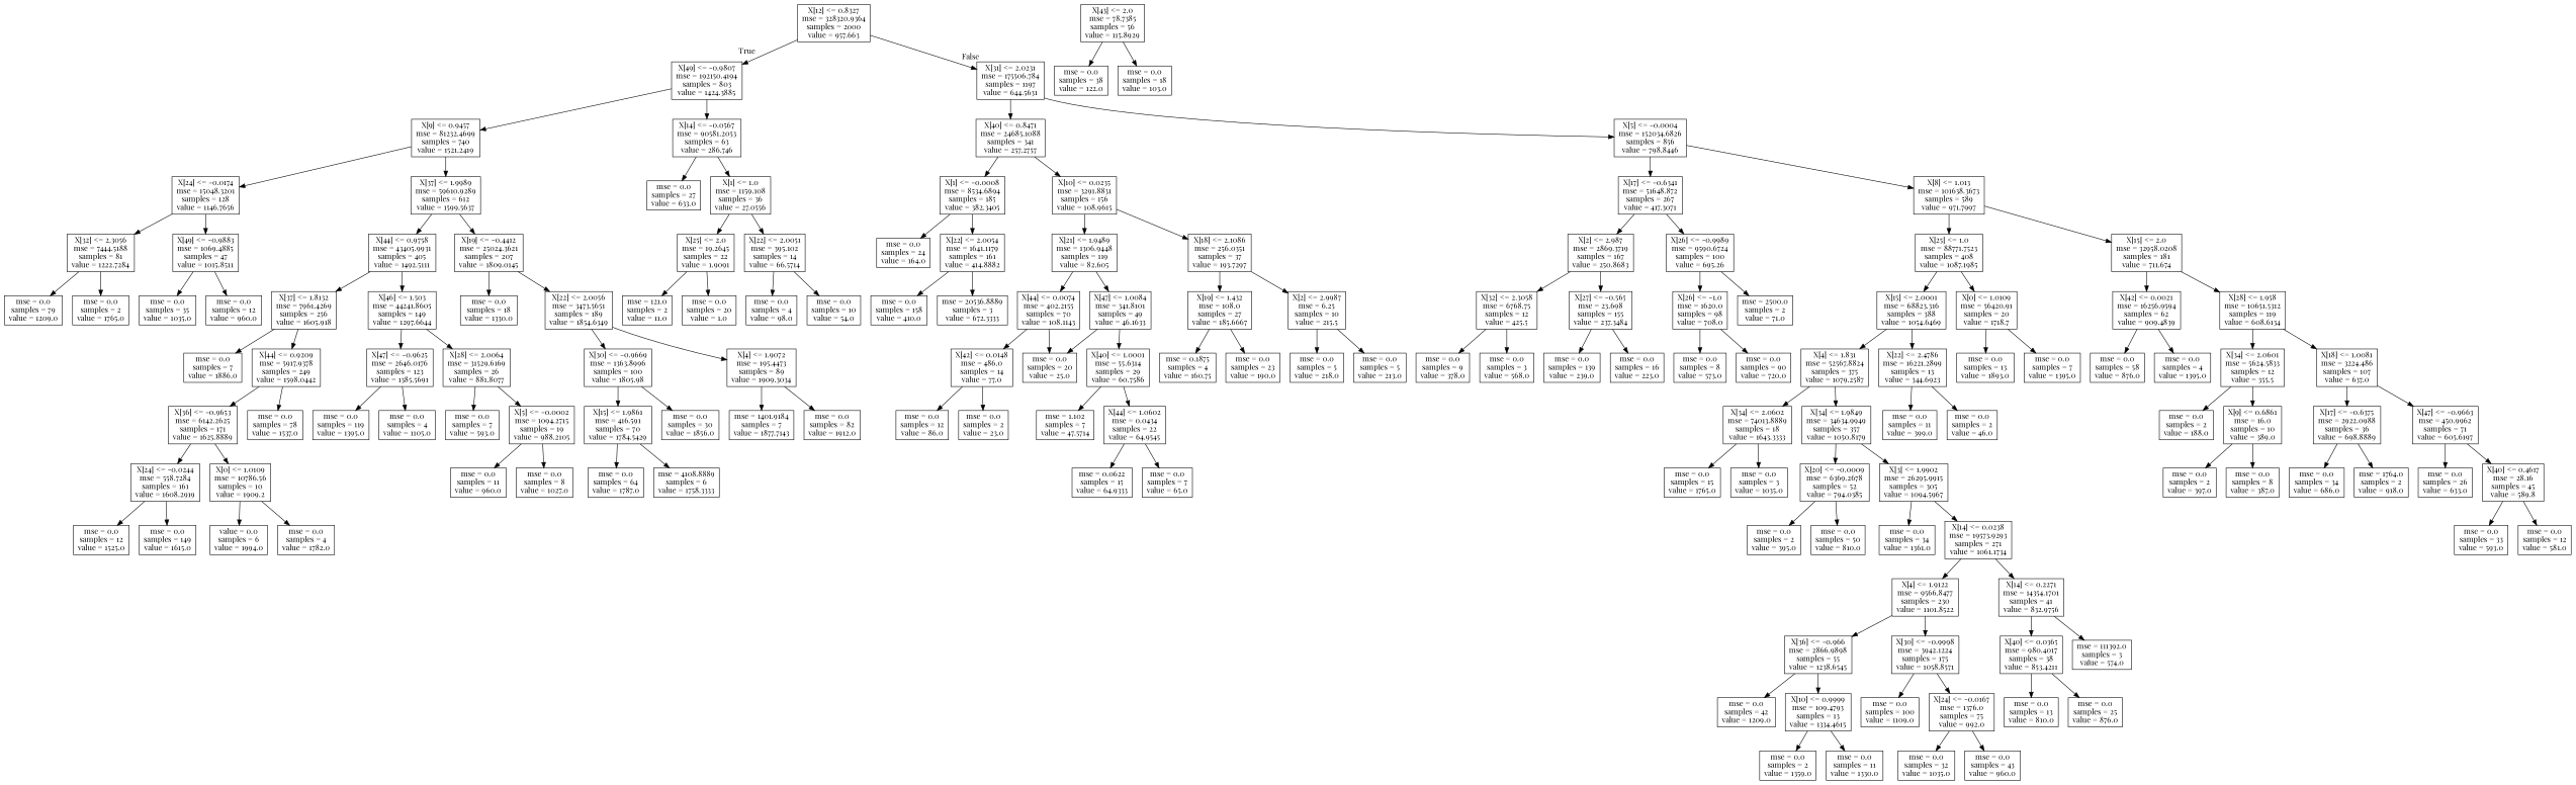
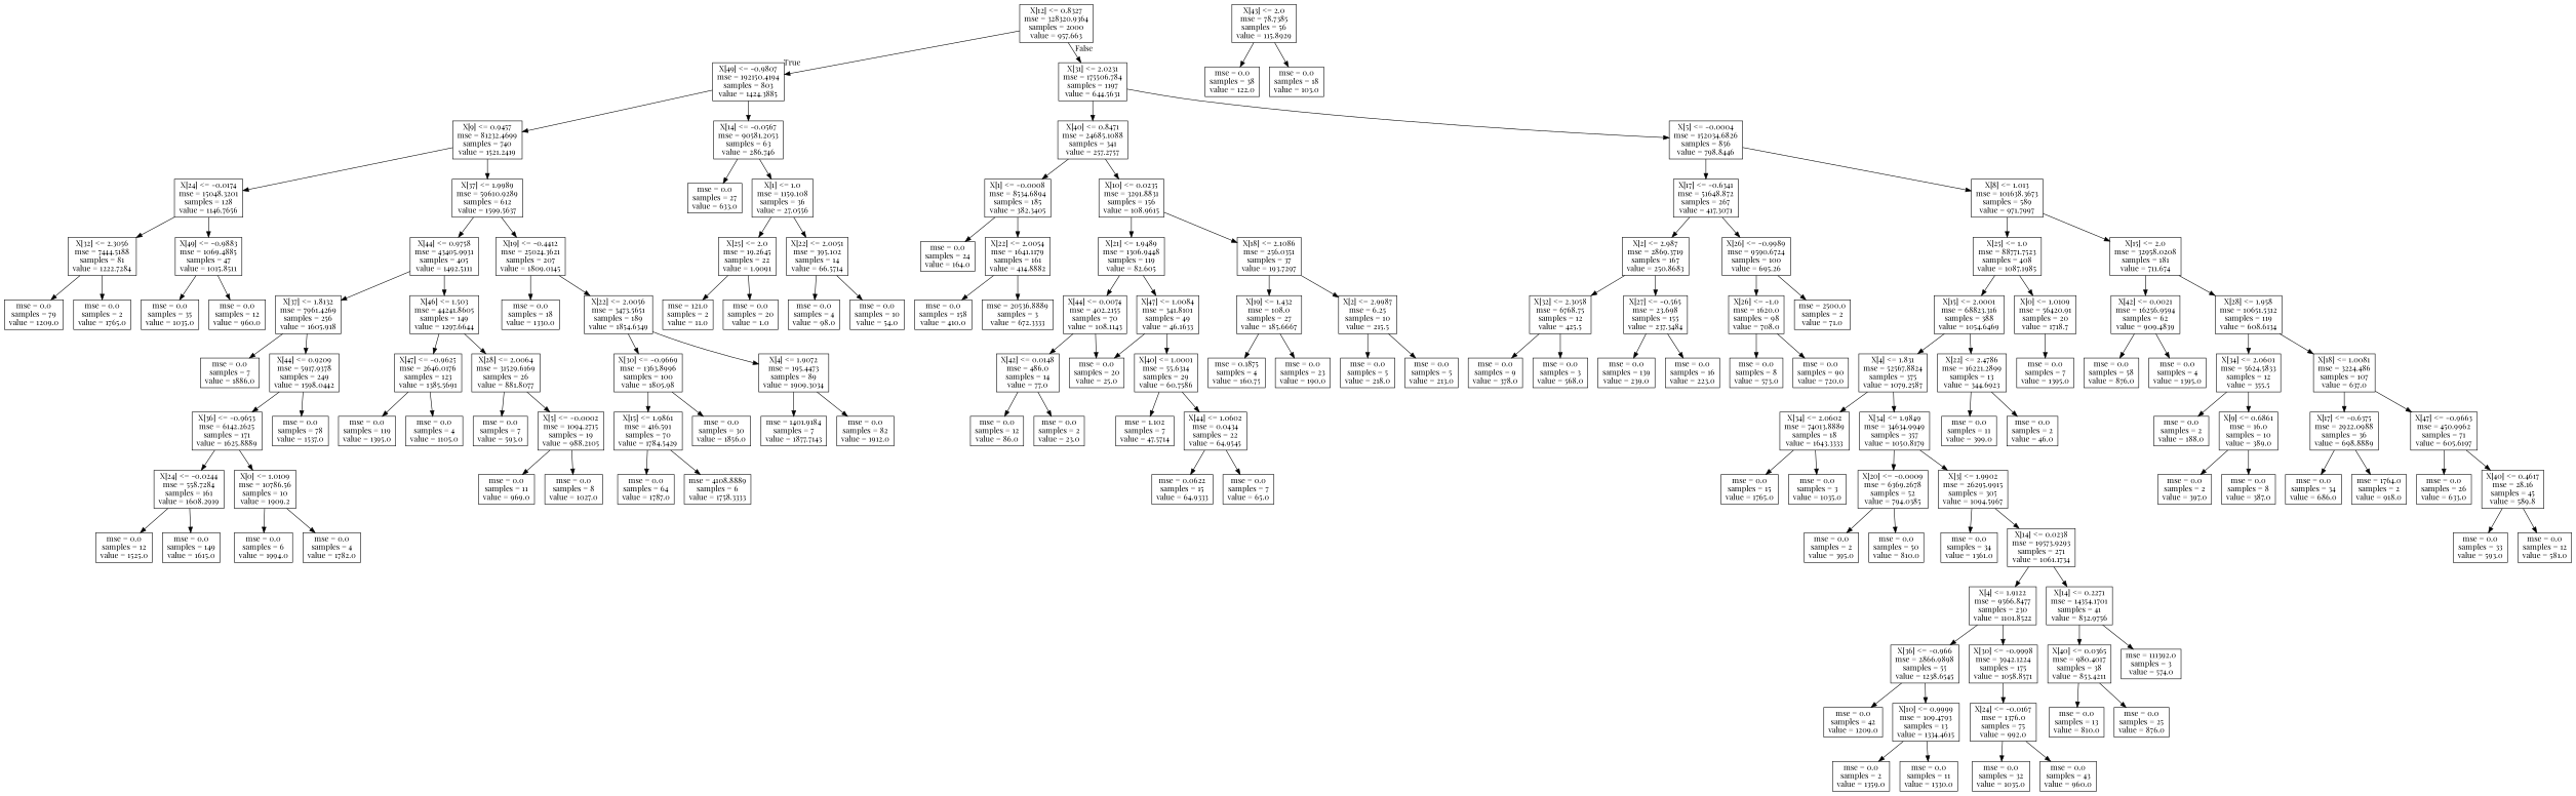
  digraph {
    fontname="Playfair Display"
    node [fontname="Playfair Display" shape=box]
    edge [fontname="Playfair Display"]
    n1 [label="X[12] <= 0.8327\nmse = 328320.9364\nsamples = 2000\nvalue = 957.663"]
    n2 [label="X[49] <= -0.9807\nmse = 192150.4194\nsamples = 803\nvalue = 1424.3885"]
    n3 [label="X[31] <= 2.0231\nmse = 175506.784\nsamples = 1197\nvalue = 644.5631"]
    n4 [label="X[9] <= 0.9457\nmse = 81232.4699\nsamples = 740\nvalue = 1521.2419"]
    n5 [label="X[14] <= -0.0567\nmse = 90581.2053\nsamples = 63\nvalue = 286.746"]
    n6 [label="X[40] <= 0.8471\nmse = 24685.1088\nsamples = 341\nvalue = 257.2757"]
    n7 [label="X[5] <= -0.0004\nmse = 152034.6826\nsamples = 856\nvalue = 798.8446"]
    n8 [label="X[24] <= -0.0174\nmse = 15048.3201\nsamples = 128\nvalue = 1146.7656"]
    n9 [label="X[37] <= 1.9989\nmse = 59610.9289\nsamples = 612\nvalue = 1599.5637"]
    n10 [label="mse = 0.0\nsamples = 27\nvalue = 633.0"]
    n11 [label="X[1] <= 1.0\nmse = 1159.108\nsamples = 36\nvalue = 27.0556"]
    n12 [label="X[32] <= 2.3056\nmse = 7444.5188\nsamples = 81\nvalue = 1222.7284"]
    n13 [label="X[49] <= -0.9883\nmse = 1069.4885\nsamples = 47\nvalue = 1015.8511"]
    n14 [label="X[44] <= 0.9758\nmse = 43405.9931\nsamples = 405\nvalue = 1492.5111"]
    n15 [label="X[19] <= -0.4412\nmse = 25024.3621\nsamples = 207\nvalue = 1809.0145"]
    n16 [label="mse = 0.0\nsamples = 79\nvalue = 1209.0"]
    n17 [label="mse = 0.0\nsamples = 2\nvalue = 1765.0"]
    n18 [label="mse = 0.0\nsamples = 35\nvalue = 1035.0"]
    n19 [label="mse = 0.0\nsamples = 12\nvalue = 960.0"]
    n20 [label="X[37] <= 1.8132\nmse = 7961.4269\nsamples = 256\nvalue = 1605.918"]
    n21 [label="X[46] <= 1.503\nmse = 44241.8605\nsamples = 149\nvalue = 1297.6644"]
    n22 [label="mse = 0.0\nsamples = 18\nvalue = 1330.0"]
    n23 [label="X[22] <= 2.0056\nmse = 3473.5651\nsamples = 189\nvalue = 1854.6349"]
    n24 [label="mse = 0.0\nsamples = 7\nvalue = 1886.0"]
    n25 [label="X[44] <= 0.9209\nmse = 5917.9378\nsamples = 249\nvalue = 1598.0442"]
    n26 [label="X[47] <= -0.9625\nmse = 2646.0176\nsamples = 123\nvalue = 1385.5691"]
    n27 [label="X[28] <= 2.0064\nmse = 31529.6169\nsamples = 26\nvalue = 881.8077"]
    n28 [label="X[36] <= -0.9653\nmse = 6142.2625\nsamples = 171\nvalue = 1625.8889"]
    n29 [label="mse = 0.0\nsamples = 78\nvalue = 1537.0"]
    n30 [label="X[24] <= -0.0244\nmse = 558.7284\nsamples = 161\nvalue = 1608.2919"]
    n31 [label="X[0] <= 1.0109\nmse = 10786.56\nsamples = 10\nvalue = 1909.2"]
    n32 [label="mse = 0.0\nsamples = 12\nvalue = 1525.0"]
    n33 [label="mse = 0.0\nsamples = 149\nvalue = 1615.0"]
-   n34 [label="value = 0.0\nsamples = 6\nvalue = 1994.0"]
+   n34 [label="mse = 0.0\nsamples = 6\nvalue = 1994.0"]
    n35 [label="mse = 0.0\nsamples = 4\nvalue = 1782.0"]
    n36 [label="mse = 0.0\nsamples = 119\nvalue = 1395.0"]
    n37 [label="mse = 0.0\nsamples = 4\nvalue = 1105.0"]
    n38 [label="mse = 0.0\nsamples = 7\nvalue = 593.0"]
    n39 [label="X[5] <= -0.0002\nmse = 1094.2715\nsamples = 19\nvalue = 988.2105"]
-   n40 [label="mse = 0.0\nsamples = 11\nvalue = 960.0"]
+   n40 [label="mse = 0.0\nsamples = 11\nvalue = 969.0"]
    n41 [label="mse = 0.0\nsamples = 8\nvalue = 1027.0"]
    n42 [label="X[30] <= -0.9669\nmse = 1363.8996\nsamples = 100\nvalue = 1805.98"]
    n43 [label="X[4] <= 1.9072\nmse = 195.4473\nsamples = 89\nvalue = 1909.3034"]
    n44 [label="X[15] <= 1.9861\nmse = 416.591\nsamples = 70\nvalue = 1784.5429"]
    n45 [label="mse = 0.0\nsamples = 30\nvalue = 1856.0"]
    n46 [label="mse = 1401.9184\nsamples = 7\nvalue = 1877.7143"]
    n47 [label="mse = 0.0\nsamples = 82\nvalue = 1912.0"]
    n48 [label="mse = 0.0\nsamples = 64\nvalue = 1787.0"]
    n49 [label="mse = 4108.8889\nsamples = 6\nvalue = 1758.3333"]
    n50 [label="X[25] <= 2.0\nmse = 19.2645\nsamples = 22\nvalue = 1.9091"]
    n51 [label="X[22] <= 2.0051\nmse = 395.102\nsamples = 14\nvalue = 66.5714"]
    n52 [label="mse = 121.0\nsamples = 2\nvalue = 11.0"]
    n53 [label="mse = 0.0\nsamples = 20\nvalue = 1.0"]
    n54 [label="mse = 0.0\nsamples = 4\nvalue = 98.0"]
    n55 [label="mse = 0.0\nsamples = 10\nvalue = 54.0"]
    n56 [label="X[1] <= -0.0008\nmse = 8534.6894\nsamples = 185\nvalue = 382.3405"]
    n57 [label="X[10] <= 0.0235\nmse = 3291.8831\nsamples = 156\nvalue = 108.9615"]
    n58 [label="X[17] <= -0.6341\nmse = 51648.872\nsamples = 267\nvalue = 417.3071"]
    n59 [label="X[8] <= 1.013\nmse = 101638.3673\nsamples = 589\nvalue = 971.7997"]
    n60 [label="mse = 0.0\nsamples = 24\nvalue = 164.0"]
    n61 [label="X[22] <= 2.0054\nmse = 1641.1179\nsamples = 161\nvalue = 414.8882"]
    n62 [label="X[21] <= 1.9489\nmse = 1306.9448\nsamples = 119\nvalue = 82.605"]
    n63 [label="X[18] <= 2.1086\nmse = 256.0351\nsamples = 37\nvalue = 193.7297"]
    n64 [label="mse = 0.0\nsamples = 158\nvalue = 410.0"]
    n65 [label="mse = 20536.8889\nsamples = 3\nvalue = 672.3333"]
    n66 [label="X[44] <= 0.0074\nmse = 402.2155\nsamples = 70\nvalue = 108.1143"]
    n67 [label="X[47] <= 1.0084\nmse = 341.8101\nsamples = 49\nvalue = 46.1633"]
    n68 [label="X[19] <= 1.432\nmse = 108.0\nsamples = 27\nvalue = 185.6667"]
    n69 [label="X[2] <= 2.9987\nmse = 6.25\nsamples = 10\nvalue = 215.5"]
    n70 [label="X[42] <= 0.0148\nmse = 486.0\nsamples = 14\nvalue = 77.0"]
    n71 [label="mse = 0.0\nsamples = 20\nvalue = 25.0"]
    n72 [label="X[40] <= 1.0001\nmse = 55.6314\nsamples = 29\nvalue = 60.7586"]
    n73 [label="mse = 0.0\nsamples = 12\nvalue = 86.0"]
    n74 [label="mse = 0.0\nsamples = 2\nvalue = 23.0"]
    n75 [label="X[43] <= 2.0\nmse = 78.7385\nsamples = 56\nvalue = 115.8929"]
    n76 [label="mse = 0.0\nsamples = 38\nvalue = 122.0"]
    n77 [label="mse = 0.0\nsamples = 18\nvalue = 103.0"]
    n78 [label="mse = 1.102\nsamples = 7\nvalue = 47.5714"]
    n79 [label="X[44] <= 1.0602\nmse = 0.0434\nsamples = 22\nvalue = 64.9545"]
    n80 [label="mse = 0.0622\nsamples = 15\nvalue = 64.9333"]
    n81 [label="mse = 0.0\nsamples = 7\nvalue = 65.0"]
    n82 [label="mse = 0.1875\nsamples = 4\nvalue = 160.75"]
    n83 [label="mse = 0.0\nsamples = 23\nvalue = 190.0"]
    n84 [label="mse = 0.0\nsamples = 5\nvalue = 218.0"]
    n85 [label="mse = 0.0\nsamples = 5\nvalue = 213.0"]
    n86 [label="X[2] <= 2.987\nmse = 2869.3719\nsamples = 167\nvalue = 250.8683"]
    n87 [label="X[26] <= -0.9989\nmse = 9590.6724\nsamples = 100\nvalue = 695.26"]
    n88 [label="X[25] <= 1.0\nmse = 88771.7523\nsamples = 408\nvalue = 1087.1985"]
    n89 [label="X[15] <= 2.0\nmse = 32958.0208\nsamples = 181\nvalue = 711.674"]
    n90 [label="X[32] <= 2.3058\nmse = 6768.75\nsamples = 12\nvalue = 425.5"]
    n91 [label="X[27] <= -0.565\nmse = 23.698\nsamples = 155\nvalue = 237.3484"]
    n92 [label="X[26] <= -1.0\nmse = 1620.0\nsamples = 98\nvalue = 708.0"]
    n93 [label="mse = 2500.0\nsamples = 2\nvalue = 71.0"]
    n94 [label="mse = 0.0\nsamples = 9\nvalue = 378.0"]
    n95 [label="mse = 0.0\nsamples = 3\nvalue = 568.0"]
    n96 [label="mse = 0.0\nsamples = 139\nvalue = 239.0"]
    n97 [label="mse = 0.0\nsamples = 16\nvalue = 223.0"]
    n98 [label="mse = 0.0\nsamples = 8\nvalue = 573.0"]
    n99 [label="mse = 0.0\nsamples = 90\nvalue = 720.0"]
    n100 [label="X[15] <= 2.0001\nmse = 68823.316\nsamples = 388\nvalue = 1054.6469"]
    n101 [label="X[0] <= 1.0109\nmse = 56420.91\nsamples = 20\nvalue = 1718.7"]
    n102 [label="X[42] <= 0.0021\nmse = 16256.9594\nsamples = 62\nvalue = 909.4839"]
    n103 [label="X[28] <= 1.958\nmse = 10651.5312\nsamples = 119\nvalue = 608.6134"]
    n104 [label="X[4] <= 1.831\nmse = 52567.8824\nsamples = 375\nvalue = 1079.2587"]
    n105 [label="X[22] <= 2.4786\nmse = 16221.2899\nsamples = 13\nvalue = 344.6923"]
-   n106 [label="mse = 0.0\nsamples = 13\nvalue = 1893.0"]
    n107 [label="mse = 0.0\nsamples = 7\nvalue = 1395.0"]
    n108 [label="X[34] <= 2.0602\nmse = 74013.8889\nsamples = 18\nvalue = 1643.3333"]
    n109 [label="X[34] <= 1.9849\nmse = 34634.9949\nsamples = 357\nvalue = 1050.8179"]
    n110 [label="mse = 0.0\nsamples = 11\nvalue = 399.0"]
    n111 [label="mse = 0.0\nsamples = 2\nvalue = 46.0"]
    n112 [label="mse = 0.0\nsamples = 15\nvalue = 1765.0"]
    n113 [label="mse = 0.0\nsamples = 3\nvalue = 1035.0"]
    n114 [label="X[20] <= -0.0009\nmse = 6369.2678\nsamples = 52\nvalue = 794.0385"]
    n115 [label="X[3] <= 1.9902\nmse = 26295.9915\nsamples = 305\nvalue = 1094.5967"]
    n116 [label="mse = 0.0\nsamples = 2\nvalue = 395.0"]
    n117 [label="mse = 0.0\nsamples = 50\nvalue = 810.0"]
    n118 [label="mse = 0.0\nsamples = 34\nvalue = 1361.0"]
    n119 [label="X[14] <= 0.0238\nmse = 19573.9293\nsamples = 271\nvalue = 1061.1734"]
    n120 [label="X[4] <= 1.9122\nmse = 9566.8477\nsamples = 230\nvalue = 1101.8522"]
    n121 [label="X[14] <= 0.2271\nmse = 14354.1701\nsamples = 41\nvalue = 832.9756"]
    n122 [label="X[36] <= -0.966\nmse = 2866.9898\nsamples = 55\nvalue = 1238.6545"]
    n123 [label="X[30] <= -0.9998\nmse = 3942.1224\nsamples = 175\nvalue = 1058.8571"]
    n124 [label="X[40] <= 0.0365\nmse = 980.4017\nsamples = 38\nvalue = 853.4211"]
    n125 [label="mse = 111392.0\nsamples = 3\nvalue = 574.0"]
    n126 [label="mse = 0.0\nsamples = 42\nvalue = 1209.0"]
    n127 [label="X[10] <= 0.9999\nmse = 109.4793\nsamples = 13\nvalue = 1334.4615"]
-   n128 [label="mse = 0.0\nsamples = 100\nvalue = 1109.0"]
    n129 [label="X[24] <= -0.0167\nmse = 1376.0\nsamples = 75\nvalue = 992.0"]
    n130 [label="mse = 0.0\nsamples = 2\nvalue = 1359.0"]
    n131 [label="mse = 0.0\nsamples = 11\nvalue = 1330.0"]
    n132 [label="mse = 0.0\nsamples = 32\nvalue = 1035.0"]
    n133 [label="mse = 0.0\nsamples = 43\nvalue = 960.0"]
    n134 [label="mse = 0.0\nsamples = 13\nvalue = 810.0"]
    n135 [label="mse = 0.0\nsamples = 25\nvalue = 876.0"]
    n136 [label="mse = 0.0\nsamples = 58\nvalue = 876.0"]
    n137 [label="mse = 0.0\nsamples = 4\nvalue = 1395.0"]
    n138 [label="X[34] <= 2.0601\nmse = 5624.5833\nsamples = 12\nvalue = 355.5"]
    n139 [label="X[18] <= 1.0081\nmse = 3224.486\nsamples = 107\nvalue = 637.0"]
    n140 [label="mse = 0.0\nsamples = 2\nvalue = 188.0"]
    n141 [label="X[9] <= 0.6861\nmse = 16.0\nsamples = 10\nvalue = 389.0"]
    n142 [label="X[17] <= -0.6375\nmse = 2922.0988\nsamples = 36\nvalue = 698.8889"]
    n143 [label="X[47] <= -0.9663\nmse = 450.9962\nsamples = 71\nvalue = 605.6197"]
    n144 [label="mse = 0.0\nsamples = 2\nvalue = 397.0"]
    n145 [label="mse = 0.0\nsamples = 8\nvalue = 387.0"]
    n146 [label="mse = 0.0\nsamples = 34\nvalue = 686.0"]
    n147 [label="mse = 1764.0\nsamples = 2\nvalue = 918.0"]
    n148 [label="mse = 0.0\nsamples = 26\nvalue = 633.0"]
    n149 [label="X[40] <= 0.4617\nmse = 28.16\nsamples = 45\nvalue = 589.8"]
    n150 [label="mse = 0.0\nsamples = 33\nvalue = 593.0"]
    n151 [label="mse = 0.0\nsamples = 12\nvalue = 581.0"]
    n1 -> n2 [headlabel=True labelangle=45 labeldistance=2.5]
    n1 -> n3 [headlabel=False labelangle=-45 labeldistance=2.5]
    n2 -> n4
    n2 -> n5
    n3 -> n6
    n3 -> n7
    n4 -> n8
    n4 -> n9
    n5 -> n10
    n5 -> n11
    n6 -> n56
    n6 -> n57
    n7 -> n58
    n7 -> n59
    n8 -> n12
    n8 -> n13
    n9 -> n14
    n9 -> n15
    n11 -> n50
    n11 -> n51
    n12 -> n16
    n12 -> n17
    n13 -> n18
    n13 -> n19
    n14 -> n20
    n14 -> n21
    n15 -> n22
    n15 -> n23
    n20 -> n24
    n20 -> n25
    n21 -> n26
    n21 -> n27
    n23 -> n42
    n23 -> n43
    n25 -> n28
    n25 -> n29
    n26 -> n36
    n26 -> n37
    n27 -> n38
    n27 -> n39
    n28 -> n30
    n28 -> n31
    n30 -> n32
    n30 -> n33
    n31 -> n34
    n31 -> n35
    n39 -> n40
    n39 -> n41
    n42 -> n44
    n42 -> n45
    n43 -> n46
    n43 -> n47
    n44 -> n48
    n44 -> n49
    n50 -> n52
    n50 -> n53
    n51 -> n54
    n51 -> n55
    n56 -> n60
    n56 -> n61
    n57 -> n62
    n57 -> n63
    n58 -> n86
    n58 -> n87
    n59 -> n88
    n59 -> n89
    n61 -> n64
    n61 -> n65
    n62 -> n66
    n62 -> n67
    n63 -> n68
    n63 -> n69
    n66 -> n70
    n66 -> n71
    n67 -> n71
    n67 -> n72
    n68 -> n82
    n68 -> n83
    n69 -> n84
    n69 -> n85
    n70 -> n73
    n70 -> n74
    n72 -> n78
    n72 -> n79
    n75 -> n76
    n75 -> n77
    n79 -> n80
    n79 -> n81
    n86 -> n90
    n86 -> n91
    n87 -> n92
    n87 -> n93
    n88 -> n100
    n88 -> n101
    n89 -> n102
    n89 -> n103
    n90 -> n94
    n90 -> n95
    n91 -> n96
    n91 -> n97
    n92 -> n98
    n92 -> n99
    n100 -> n104
    n100 -> n105
-   n101 -> n106
    n101 -> n107
    n102 -> n136
    n102 -> n137
    n103 -> n138
    n103 -> n139
    n104 -> n108
    n104 -> n109
    n105 -> n110
    n105 -> n111
    n108 -> n112
    n108 -> n113
    n109 -> n114
    n109 -> n115
    n114 -> n116
    n114 -> n117
    n115 -> n118
    n115 -> n119
    n119 -> n120
    n119 -> n121
    n120 -> n122
    n120 -> n123
    n121 -> n124
    n121 -> n125
    n122 -> n126
    n122 -> n127
-   n123 -> n128
    n123 -> n129
    n124 -> n134
    n124 -> n135
    n127 -> n130
    n127 -> n131
    n129 -> n132
    n129 -> n133
    n138 -> n140
    n138 -> n141
    n139 -> n142
    n139 -> n143
    n141 -> n144
    n141 -> n145
    n142 -> n146
    n142 -> n147
    n143 -> n148
    n143 -> n149
    n149 -> n150
    n149 -> n151
  }
